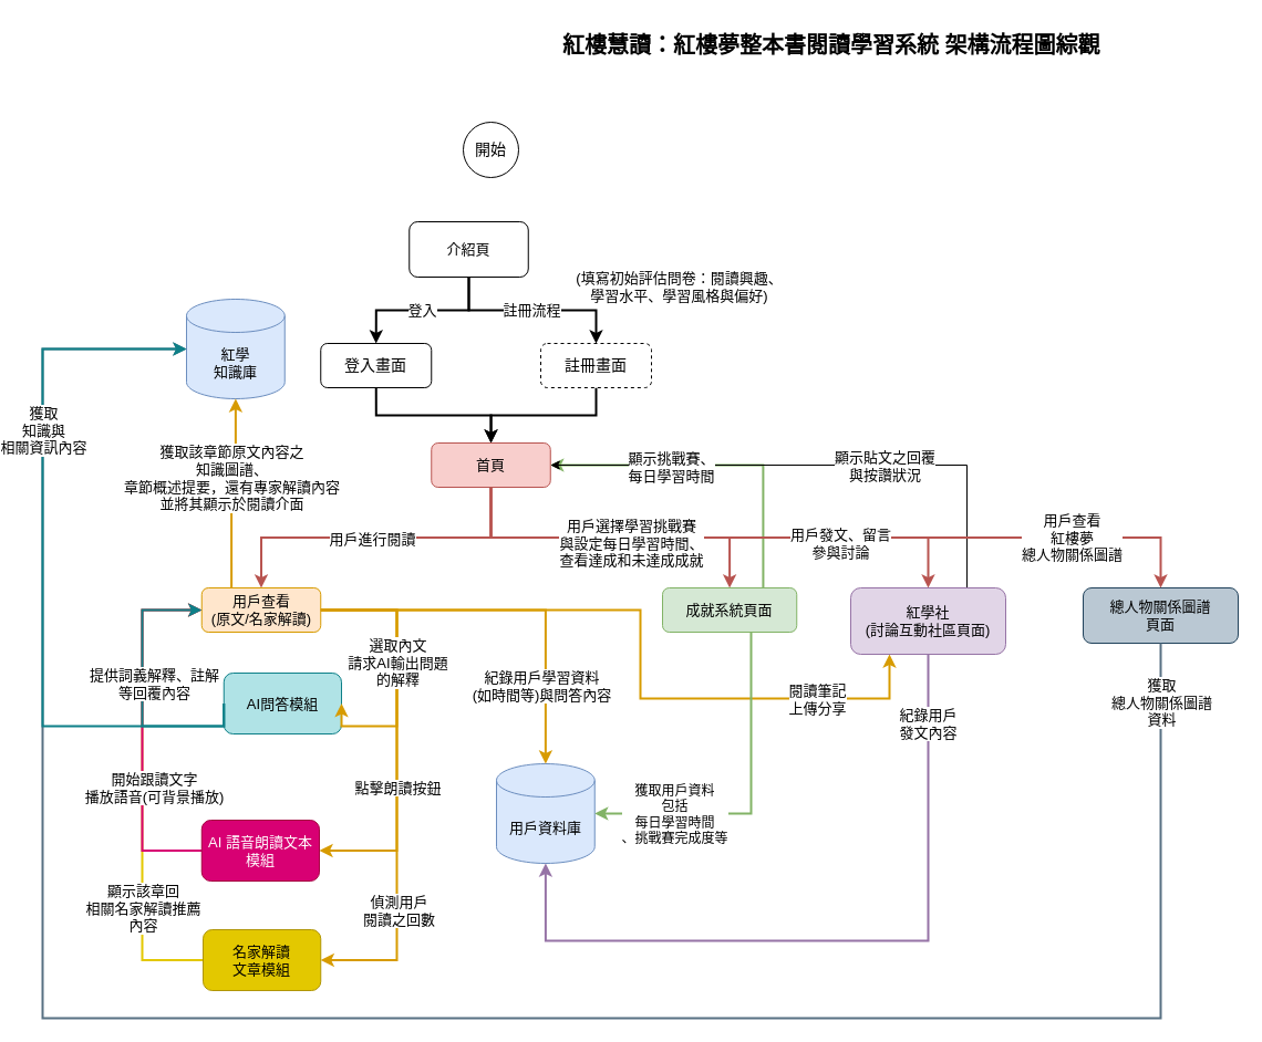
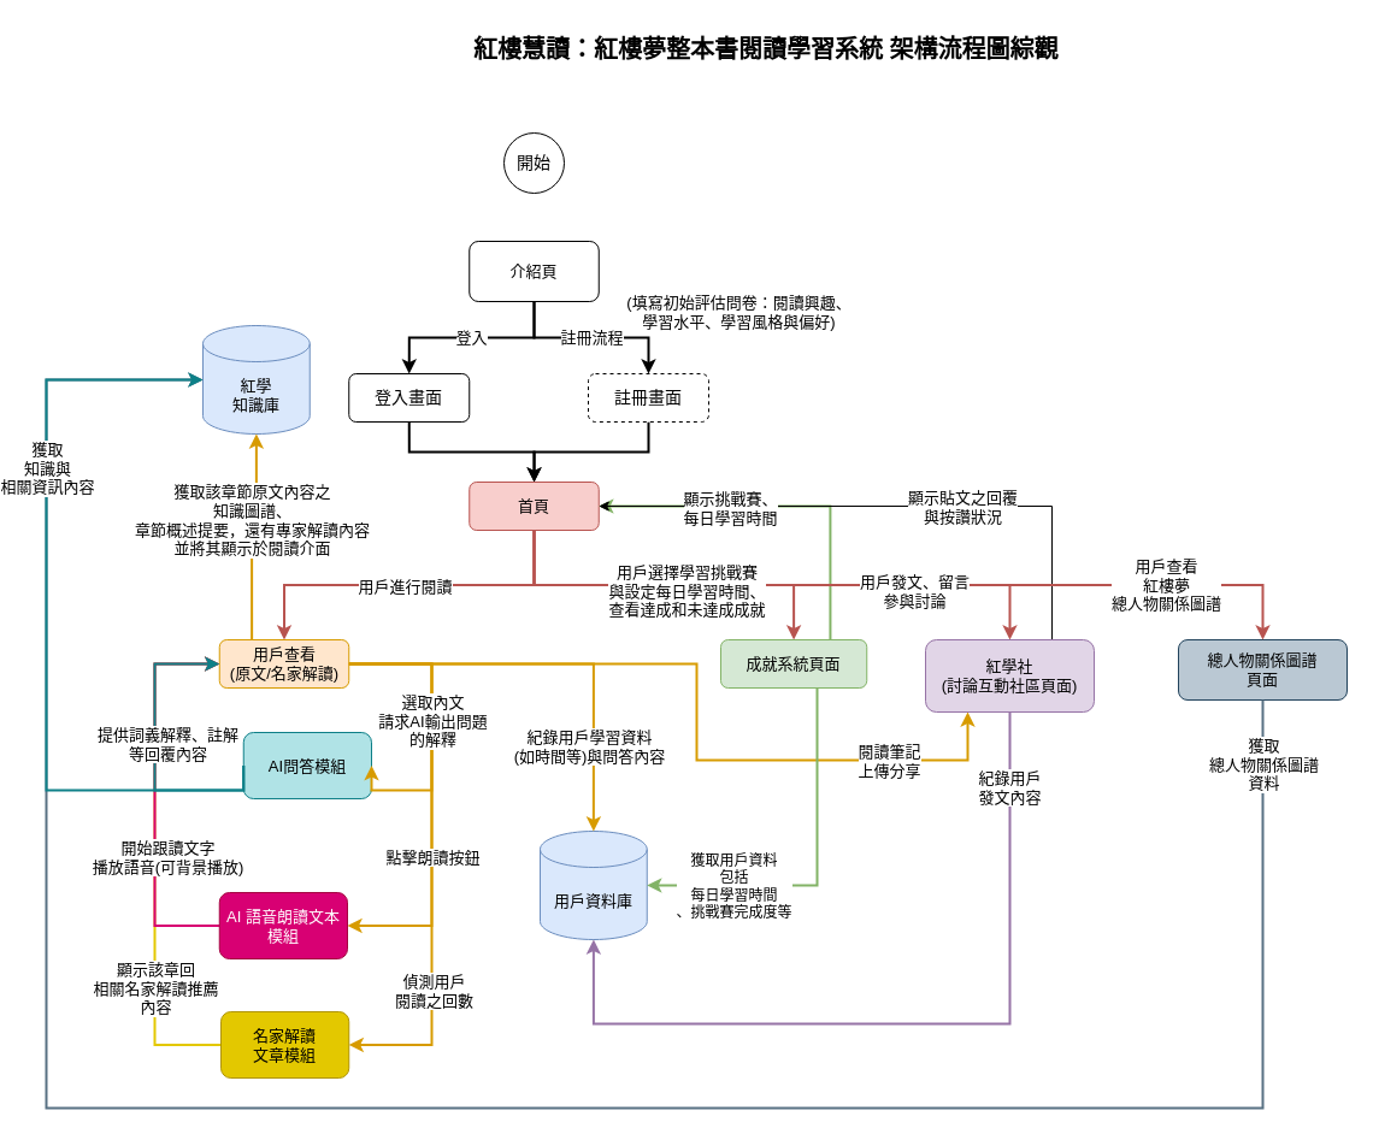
  <mxCell id="0" />
  <mxCell id="1" parent="0" />
  <mxCell id="2" style="edgeStyle=orthogonalEdgeStyle;rounded=0;orthogonalLoop=1;jettySize=auto;html=1;exitX=1;exitY=0.5;exitDx=0;exitDy=0;entryX=1;entryY=0.5;entryDx=0;entryDy=0;strokeColor=#d79b00;strokeWidth=2;" parent="1" source="27" target="55" edge="1"><mxGeometry relative="1" as="geometry"><Array as="points"><mxPoint x="340" y="551" /><mxPoint x="340" y="868" /></Array></mxGeometry></mxCell>
  <mxCell id="3" value="偵測用戶&lt;br style=&quot;font-size: 13px;&quot;&gt;閱讀之回數" style="edgeLabel;html=1;align=center;verticalAlign=middle;resizable=0;points=[];fontSize=13;" parent="2" vertex="1" connectable="0"><mxGeometry x="0.499" y="1" relative="1" as="geometry"><mxPoint as="offset" /></mxGeometry></mxCell>
  <mxCell id="4" style="edgeStyle=orthogonalEdgeStyle;rounded=0;orthogonalLoop=1;jettySize=auto;html=1;exitX=0;exitY=0.5;exitDx=0;exitDy=0;entryX=0;entryY=0.5;entryDx=0;entryDy=0;strokeColor=#e3c800;strokeWidth=2;" parent="1" source="55" target="27" edge="1"><mxGeometry relative="1" as="geometry"><Array as="points"><mxPoint x="110" y="868" /><mxPoint x="110" y="551" /></Array></mxGeometry></mxCell>
  <mxCell id="5" value="顯示該章回&lt;br style=&quot;font-size: 13px;&quot;&gt;相關名家解讀推薦&lt;br&gt;內容" style="edgeLabel;html=1;align=center;verticalAlign=middle;resizable=0;points=[];fontSize=13;" parent="4" vertex="1" connectable="0"><mxGeometry x="-0.563" relative="1" as="geometry"><mxPoint y="-9" as="offset" /></mxGeometry></mxCell>
  <mxCell id="6" value="開始" style="ellipse;whiteSpace=wrap;html=1;fontSize=14;" parent="1" vertex="1"><mxGeometry x="400" y="110" width="50" height="50" as="geometry" /></mxCell>
  <mxCell id="7" style="edgeStyle=orthogonalEdgeStyle;rounded=0;orthogonalLoop=1;jettySize=auto;html=1;exitX=0.5;exitY=1;exitDx=0;exitDy=0;entryX=0.5;entryY=0;entryDx=0;entryDy=0;strokeWidth=2;" parent="1" source="11" target="15" edge="1"><mxGeometry relative="1" as="geometry" /></mxCell>
  <mxCell id="8" value="登入" style="edgeLabel;html=1;align=center;verticalAlign=middle;resizable=0;points=[];fontSize=13;" parent="7" vertex="1" connectable="0"><mxGeometry x="0.02" y="-1" relative="1" as="geometry"><mxPoint as="offset" /></mxGeometry></mxCell>
  <mxCell id="9" style="edgeStyle=orthogonalEdgeStyle;rounded=0;orthogonalLoop=1;jettySize=auto;html=1;exitX=0.5;exitY=1;exitDx=0;exitDy=0;entryX=0.5;entryY=0;entryDx=0;entryDy=0;strokeWidth=2;" parent="1" source="11" target="13" edge="1"><mxGeometry relative="1" as="geometry" /></mxCell>
  <mxCell id="10" value="註冊流程" style="edgeLabel;html=1;align=center;verticalAlign=middle;resizable=0;points=[];fontSize=13;" parent="9" vertex="1" connectable="0"><mxGeometry x="-0.012" y="1" relative="1" as="geometry"><mxPoint as="offset" /></mxGeometry></mxCell>
- <mxCell id="11" value="介紹頁" style="rounded=1;whiteSpace=wrap;html=1;fontSize=13;" parent="1" vertex="1"><mxGeometry x="351.25" y="200" width="107.5" height="50" as="geometry" /></mxCell>
+ <mxCell id="11" value="介紹頁" style="rounded=1;whiteSpace=wrap;html=1;fontSize=13;" parent="1" vertex="1"><mxGeometry x="371.25" y="200" width="107.5" height="50" as="geometry" /></mxCell>
  <mxCell id="12" style="edgeStyle=orthogonalEdgeStyle;rounded=0;orthogonalLoop=1;jettySize=auto;html=1;exitX=0.5;exitY=1;exitDx=0;exitDy=0;entryX=0.5;entryY=0;entryDx=0;entryDy=0;strokeWidth=2;" parent="1" source="13" target="21" edge="1"><mxGeometry relative="1" as="geometry"><mxPoint x="450" y="400" as="targetPoint" /></mxGeometry></mxCell>
  <mxCell id="13" value="註冊畫面" style="rounded=1;whiteSpace=wrap;html=1;fontSize=14;dashed=1;" parent="1" vertex="1"><mxGeometry x="470" y="310" width="100" height="40" as="geometry" /></mxCell>
  <mxCell id="14" style="edgeStyle=orthogonalEdgeStyle;rounded=0;orthogonalLoop=1;jettySize=auto;html=1;exitX=0.5;exitY=1;exitDx=0;exitDy=0;strokeWidth=2;" parent="1" source="15" target="21" edge="1"><mxGeometry relative="1" as="geometry" /></mxCell>
  <mxCell id="15" value="登入畫面" style="rounded=1;whiteSpace=wrap;html=1;fontSize=14;" parent="1" vertex="1"><mxGeometry x="271.25" y="310" width="100" height="40" as="geometry" /></mxCell>
  <mxCell id="16" value="(填寫初始評估問卷：閱讀興趣、&lt;br&gt;學習水平、學習風格與偏好)" style="edgeLabel;html=1;align=center;verticalAlign=middle;resizable=0;points=[];fontSize=13;" parent="1" vertex="1" connectable="0"><mxGeometry x="620" y="270" as="geometry"><mxPoint x="-26" y="-12" as="offset" /></mxGeometry></mxCell>
  <mxCell id="17" style="edgeStyle=orthogonalEdgeStyle;rounded=0;orthogonalLoop=1;jettySize=auto;html=1;exitX=0.5;exitY=1;exitDx=0;exitDy=0;entryX=0.5;entryY=0;entryDx=0;entryDy=0;fillColor=#f8cecc;strokeColor=#b85450;strokeWidth=2;" parent="1" source="21" target="27" edge="1"><mxGeometry relative="1" as="geometry" /></mxCell>
  <mxCell id="18" value="用戶進行閱讀" style="edgeLabel;html=1;align=center;verticalAlign=middle;resizable=0;points=[];fontSize=13;" parent="17" vertex="1" connectable="0"><mxGeometry x="0.023" y="1" relative="1" as="geometry"><mxPoint as="offset" /></mxGeometry></mxCell>
  <mxCell id="19" style="edgeStyle=orthogonalEdgeStyle;rounded=0;orthogonalLoop=1;jettySize=auto;html=1;exitX=0.5;exitY=1;exitDx=0;exitDy=0;entryX=0.5;entryY=0;entryDx=0;entryDy=0;fillColor=#f8cecc;strokeColor=#b85450;strokeWidth=2;" parent="1" source="21" target="31" edge="1"><mxGeometry relative="1" as="geometry" /></mxCell>
  <mxCell id="20" style="edgeStyle=orthogonalEdgeStyle;rounded=0;orthogonalLoop=1;jettySize=auto;html=1;exitX=0.5;exitY=1;exitDx=0;exitDy=0;entryX=0.5;entryY=0;entryDx=0;entryDy=0;fillColor=#f8cecc;strokeColor=#b85450;strokeWidth=2;" parent="1" source="21" target="41" edge="1"><mxGeometry relative="1" as="geometry" /></mxCell>
  <mxCell id="21" value="首頁" style="rounded=1;whiteSpace=wrap;html=1;fontSize=13;fillColor=#f8cecc;strokeColor=#b85450;" parent="1" vertex="1"><mxGeometry x="371.25" y="400" width="107.5" height="40" as="geometry" /></mxCell>
  <mxCell id="22" value="AI問答模組" style="rounded=1;whiteSpace=wrap;html=1;fontSize=13;fillColor=#b0e3e6;strokeColor=#0e8088;" parent="1" vertex="1"><mxGeometry x="183.75" y="608" width="106.25" height="55" as="geometry" /></mxCell>
  <mxCell id="23" style="edgeStyle=orthogonalEdgeStyle;rounded=0;orthogonalLoop=1;jettySize=auto;html=1;exitX=1;exitY=0.5;exitDx=0;exitDy=0;entryX=0.25;entryY=1;entryDx=0;entryDy=0;fillColor=#ffe6cc;strokeColor=#d79b00;strokeWidth=2;" parent="1" source="27" target="41" edge="1"><mxGeometry relative="1" as="geometry"><Array as="points"><mxPoint x="560" y="551" /><mxPoint x="560" y="631" /><mxPoint x="785" y="631" /></Array></mxGeometry></mxCell>
  <mxCell id="24" value="閱讀筆記&lt;br style=&quot;font-size: 13px;&quot;&gt;上傳分享" style="edgeLabel;html=1;align=center;verticalAlign=middle;resizable=0;points=[];fontSize=13;" parent="23" vertex="1" connectable="0"><mxGeometry x="0.658" y="-4" relative="1" as="geometry"><mxPoint x="3" y="-4" as="offset" /></mxGeometry></mxCell>
  <mxCell id="25" style="edgeStyle=orthogonalEdgeStyle;rounded=0;orthogonalLoop=1;jettySize=auto;html=1;exitX=1;exitY=0.5;exitDx=0;exitDy=0;entryX=1;entryY=0.5;entryDx=0;entryDy=0;strokeColor=#d79b00;strokeWidth=2;" parent="1" source="27" target="52" edge="1"><mxGeometry relative="1" as="geometry"><Array as="points"><mxPoint x="340" y="551" /><mxPoint x="340" y="769" /></Array></mxGeometry></mxCell>
  <mxCell id="26" value="&lt;span style=&quot;font-size: 13px;&quot;&gt;點擊朗讀按鈕&lt;/span&gt;" style="edgeLabel;html=1;align=center;verticalAlign=middle;resizable=0;points=[];" parent="25" vertex="1" connectable="0"><mxGeometry x="0.392" relative="1" as="geometry"><mxPoint y="-19" as="offset" /></mxGeometry></mxCell>
  <mxCell id="27" value="用戶查看&lt;br&gt;(原文/名家解讀)" style="rounded=1;whiteSpace=wrap;html=1;fontSize=13;fillColor=#ffe6cc;strokeColor=#d79b00;" parent="1" vertex="1"><mxGeometry x="163.75" y="531" width="107.5" height="40" as="geometry" /></mxCell>
  <mxCell id="28" value="紅學&lt;br style=&quot;font-size: 13px;&quot;&gt;知識庫" style="shape=cylinder3;whiteSpace=wrap;html=1;boundedLbl=1;backgroundOutline=1;size=15;fontSize=13;fillColor=#dae8fc;strokeColor=#6c8ebf;" parent="1" vertex="1"><mxGeometry x="150" y="270" width="88.75" height="90" as="geometry" /></mxCell>
  <mxCell id="29" value="用戶資料庫" style="shape=cylinder3;whiteSpace=wrap;html=1;boundedLbl=1;backgroundOutline=1;size=15;fontSize=13;fillColor=#dae8fc;strokeColor=#6c8ebf;" parent="1" vertex="1"><mxGeometry x="430" y="690" width="88.75" height="90" as="geometry" /></mxCell>
  <mxCell id="30" style="edgeStyle=orthogonalEdgeStyle;rounded=0;orthogonalLoop=1;jettySize=auto;html=1;entryX=1;entryY=0.5;entryDx=0;entryDy=0;strokeWidth=2;strokeColor=#82B366;exitX=0.75;exitY=0;exitDx=0;exitDy=0;" parent="1" source="31" target="21" edge="1"><mxGeometry relative="1" as="geometry"><Array as="points"><mxPoint x="671" y="420" /></Array></mxGeometry></mxCell>
  <mxCell id="31" value="成就系統頁面" style="rounded=1;whiteSpace=wrap;html=1;fontSize=13;fillColor=#d5e8d4;strokeColor=#82b366;" parent="1" vertex="1"><mxGeometry x="580" y="531" width="121.25" height="40" as="geometry" /></mxCell>
  <mxCell id="32" style="edgeStyle=orthogonalEdgeStyle;rounded=0;orthogonalLoop=1;jettySize=auto;html=1;exitX=0.25;exitY=0;exitDx=0;exitDy=0;entryX=0.5;entryY=1;entryDx=0;entryDy=0;entryPerimeter=0;fillColor=#ffe6cc;strokeColor=#d79b00;strokeWidth=2;" parent="1" source="27" target="28" edge="1"><mxGeometry relative="1" as="geometry" /></mxCell>
  <mxCell id="33" value="獲取該章節原文內容之&lt;br style=&quot;font-size: 13px;&quot;&gt;知識圖譜、&lt;br style=&quot;font-size: 13px;&quot;&gt;章節概述提要，還有專家解讀內容&lt;br&gt;並將其顯示於閱讀介面" style="edgeLabel;html=1;align=center;verticalAlign=middle;resizable=0;points=[];fontSize=13;" parent="32" vertex="1" connectable="0"><mxGeometry x="0.177" y="4" relative="1" as="geometry"><mxPoint as="offset" /></mxGeometry></mxCell>
  <mxCell id="34" style="edgeStyle=orthogonalEdgeStyle;rounded=0;orthogonalLoop=1;jettySize=auto;html=1;entryX=1;entryY=0.5;entryDx=0;entryDy=0;entryPerimeter=0;fillColor=#d5e8d4;strokeColor=#82b366;strokeWidth=2;" parent="1" target="29" edge="1"><mxGeometry relative="1" as="geometry"><mxPoint x="660" y="571" as="sourcePoint" /><Array as="points"><mxPoint x="660" y="571" /><mxPoint x="660" y="684" /></Array></mxGeometry></mxCell>
  <mxCell id="35" value="獲取用戶資料&lt;br&gt;包括&lt;br&gt;每日學習時間&lt;br&gt;、挑戰賽完成度等" style="edgeLabel;html=1;align=center;verticalAlign=middle;resizable=0;points=[];fontSize=12;" parent="34" vertex="1" connectable="0"><mxGeometry x="0.358" relative="1" as="geometry"><mxPoint x="-27" as="offset" /></mxGeometry></mxCell>
  <mxCell id="36" style="edgeStyle=orthogonalEdgeStyle;rounded=0;orthogonalLoop=1;jettySize=auto;html=1;exitX=1;exitY=0.5;exitDx=0;exitDy=0;entryX=0.5;entryY=0;entryDx=0;entryDy=0;entryPerimeter=0;fillColor=#ffe6cc;strokeColor=#d79b00;strokeWidth=2;" parent="1" source="27" target="29" edge="1"><mxGeometry relative="1" as="geometry" /></mxCell>
  <mxCell id="37" value="紀錄用戶學習資料&lt;br style=&quot;font-size: 13px;&quot;&gt;(如時間等)與問答內容" style="edgeLabel;html=1;align=center;verticalAlign=middle;resizable=0;points=[];fontSize=13;" parent="36" vertex="1" connectable="0"><mxGeometry x="0.64" y="3" relative="1" as="geometry"><mxPoint x="-7" y="-9" as="offset" /></mxGeometry></mxCell>
  <mxCell id="38" style="edgeStyle=orthogonalEdgeStyle;rounded=0;orthogonalLoop=1;jettySize=auto;html=1;exitX=0.75;exitY=0;exitDx=0;exitDy=0;entryX=1;entryY=0.5;entryDx=0;entryDy=0;fontSize=13;" parent="1" source="41" target="21" edge="1"><mxGeometry relative="1" as="geometry"><Array as="points"><mxPoint x="855" y="420" /></Array></mxGeometry></mxCell>
  <mxCell id="39" value="顯示貼文之回覆&lt;br&gt;與按讚狀況" style="edgeLabel;html=1;align=center;verticalAlign=middle;resizable=0;points=[];fontSize=13;" parent="38" vertex="1" connectable="0"><mxGeometry x="-0.459" y="-3" relative="1" as="geometry"><mxPoint x="-54" y="3" as="offset" /></mxGeometry></mxCell>
  <mxCell id="40" value="&lt;span style=&quot;font-size: 13px;&quot;&gt;顯示挑戰賽、&lt;/span&gt;&lt;br style=&quot;font-size: 13px;&quot;&gt;&lt;span style=&quot;font-size: 13px;&quot;&gt;每日學習時間&lt;/span&gt;" style="edgeLabel;html=1;align=center;verticalAlign=middle;resizable=0;points=[];" parent="38" vertex="1" connectable="0"><mxGeometry x="0.554" y="1" relative="1" as="geometry"><mxPoint as="offset" /></mxGeometry></mxCell>
  <mxCell id="41" value="紅學社&lt;br&gt;(討論互動社區頁面)" style="rounded=1;whiteSpace=wrap;html=1;fontSize=13;fillColor=#e1d5e7;strokeColor=#9673a6;" parent="1" vertex="1"><mxGeometry x="750" y="531" width="140" height="60" as="geometry" /></mxCell>
  <mxCell id="42" style="edgeStyle=orthogonalEdgeStyle;rounded=0;orthogonalLoop=1;jettySize=auto;html=1;exitX=0.5;exitY=1;exitDx=0;exitDy=0;entryX=0.5;entryY=1;entryDx=0;entryDy=0;entryPerimeter=0;fillColor=#e1d5e7;strokeColor=#9673A6;strokeWidth=2;" parent="1" source="41" target="29" edge="1"><mxGeometry relative="1" as="geometry"><Array as="points"><mxPoint x="820" y="850" /><mxPoint x="474" y="850" /></Array></mxGeometry></mxCell>
  <mxCell id="43" value="紀錄用戶&lt;br style=&quot;font-size: 13px;&quot;&gt;發文內容" style="edgeLabel;html=1;align=center;verticalAlign=middle;resizable=0;points=[];fontSize=13;" parent="42" vertex="1" connectable="0"><mxGeometry x="-0.816" y="-1" relative="1" as="geometry"><mxPoint as="offset" /></mxGeometry></mxCell>
  <mxCell id="44" style="edgeStyle=orthogonalEdgeStyle;rounded=0;orthogonalLoop=1;jettySize=auto;html=1;exitX=0;exitY=0.5;exitDx=0;exitDy=0;entryX=0;entryY=0.5;entryDx=0;entryDy=0;strokeWidth=2;strokeColor=#d80073;" parent="1" source="52" target="27" edge="1"><mxGeometry relative="1" as="geometry"><Array as="points"><mxPoint x="110" y="769" /><mxPoint x="110" y="551" /></Array></mxGeometry></mxCell>
  <mxCell id="45" value="開始跟讀文字&lt;br style=&quot;font-size: 13px;&quot;&gt;播放語音(可背景播放)" style="edgeLabel;html=1;align=center;verticalAlign=middle;resizable=0;points=[];fontSize=13;fontStyle=0" parent="44" vertex="1" connectable="0"><mxGeometry x="-0.472" y="1" relative="1" as="geometry"><mxPoint x="11" y="-25" as="offset" /></mxGeometry></mxCell>
  <mxCell id="46" value="總人物關係圖譜&lt;br&gt;頁面" style="rounded=1;whiteSpace=wrap;html=1;fontSize=13;fillColor=#bac8d3;strokeColor=#23445d;" parent="1" vertex="1"><mxGeometry x="960" y="531" width="140" height="50" as="geometry" /></mxCell>
  <mxCell id="47" style="edgeStyle=orthogonalEdgeStyle;rounded=0;orthogonalLoop=1;jettySize=auto;html=1;exitX=0.5;exitY=1;exitDx=0;exitDy=0;entryX=0.5;entryY=0;entryDx=0;entryDy=0;fillColor=#f8cecc;strokeColor=#b85450;strokeWidth=2;" parent="1" source="21" target="46" edge="1"><mxGeometry relative="1" as="geometry"><mxPoint x="690" y="420" as="sourcePoint" /><mxPoint x="1085" y="480" as="targetPoint" /></mxGeometry></mxCell>
  <mxCell id="48" value="用戶查看&lt;br&gt;紅樓夢&lt;br&gt;總人物關係圖譜" style="edgeLabel;html=1;align=center;verticalAlign=middle;resizable=0;points=[];fontSize=13;" parent="47" vertex="1" connectable="0"><mxGeometry x="0.609" y="1" relative="1" as="geometry"><mxPoint x="10" y="1" as="offset" /></mxGeometry></mxCell>
  <mxCell id="49" value="&lt;span style=&quot;font-size: 13px;&quot;&gt;用戶選擇學習挑戰賽&lt;/span&gt;&lt;br style=&quot;font-size: 13px;&quot;&gt;&lt;span style=&quot;font-size: 13px;&quot;&gt;與設定每日學習時間、&lt;br&gt;查看&lt;/span&gt;&lt;span style=&quot;font-size: 13px;&quot;&gt;達成和未達成成就&lt;/span&gt;" style="edgeLabel;html=1;align=center;verticalAlign=middle;resizable=0;points=[];" parent="47" vertex="1" connectable="0"><mxGeometry x="-0.478" relative="1" as="geometry"><mxPoint x="-10" y="5" as="offset" /></mxGeometry></mxCell>
  <mxCell id="50" value="&lt;span style=&quot;font-size: 13px;&quot;&gt;用戶發文、留言&lt;/span&gt;&lt;br style=&quot;font-size: 13px;&quot;&gt;&lt;span style=&quot;font-size: 13px;&quot;&gt;參與討論&lt;/span&gt;" style="edgeLabel;html=1;align=center;verticalAlign=middle;resizable=0;points=[];" parent="47" vertex="1" connectable="0"><mxGeometry x="0.037" y="1" relative="1" as="geometry"><mxPoint y="6" as="offset" /></mxGeometry></mxCell>
- <mxCell id="51" value="&lt;b&gt;紅樓慧讀：紅樓夢整本書閱讀學習系統 架構流程圖綜觀&amp;nbsp;&lt;/b&gt;" style="text;html=1;align=center;verticalAlign=middle;resizable=0;points=[];autosize=1;strokeColor=none;fillColor=none;fontSize=20;" parent="1" vertex="1"><mxGeometry x="480" y="20" width="510" height="40" as="geometry" /></mxCell>
+ <mxCell id="51" value="&lt;b&gt;紅樓慧讀：紅樓夢整本書閱讀學習系統 架構流程圖綜觀&amp;nbsp;&lt;/b&gt;" style="text;html=1;align=center;verticalAlign=middle;resizable=0;points=[];autosize=1;strokeColor=none;fillColor=none;fontSize=20;" parent="1" vertex="1"><mxGeometry x="365" y="20" width="510" height="40" as="geometry" /></mxCell>
  <mxCell id="52" value="AI 語音朗讀文本模組" style="rounded=1;whiteSpace=wrap;html=1;fontSize=13;fillColor=#d80073;strokeColor=#A50040;fontColor=#ffffff;" parent="1" vertex="1"><mxGeometry x="163.75" y="741" width="106.25" height="55" as="geometry" /></mxCell>
  <mxCell id="53" style="edgeStyle=orthogonalEdgeStyle;rounded=0;orthogonalLoop=1;jettySize=auto;html=1;exitX=0.5;exitY=1;exitDx=0;exitDy=0;entryX=0;entryY=0.5;entryDx=0;entryDy=0;entryPerimeter=0;strokeColor=#587183;strokeWidth=2;" parent="1" source="46" target="28" edge="1"><mxGeometry relative="1" as="geometry"><Array as="points"><mxPoint x="1030" y="920" /><mxPoint x="20" y="920" /><mxPoint x="20" y="315" /></Array></mxGeometry></mxCell>
  <mxCell id="54" value="獲取&lt;br style=&quot;font-size: 13px;&quot;&gt;總人物關係圖譜&lt;br style=&quot;font-size: 13px;&quot;&gt;資料" style="edgeLabel;html=1;align=center;verticalAlign=middle;resizable=0;points=[];fontSize=13;" parent="53" vertex="1" connectable="0"><mxGeometry x="0.377" y="1" relative="1" as="geometry"><mxPoint x="1011" y="-200" as="offset" /></mxGeometry></mxCell>
  <mxCell id="55" value="名家解讀&lt;br&gt;文章模組" style="rounded=1;whiteSpace=wrap;html=1;fontSize=13;fillColor=#e3c800;strokeColor=#B09500;fontColor=#000000;" parent="1" vertex="1"><mxGeometry x="165" y="840" width="106.25" height="55" as="geometry" /></mxCell>
  <mxCell id="56" style="edgeStyle=orthogonalEdgeStyle;rounded=0;orthogonalLoop=1;jettySize=auto;html=1;exitX=0;exitY=0.5;exitDx=0;exitDy=0;entryX=0;entryY=0.5;entryDx=0;entryDy=0;entryPerimeter=0;fillColor=#b0e3e6;strokeColor=#0e8088;strokeWidth=2;" parent="1" source="22" target="28" edge="1"><mxGeometry relative="1" as="geometry"><mxPoint x="163.7" y="664.25" as="sourcePoint" /><mxPoint x="153.7" y="301" as="targetPoint" /><Array as="points"><mxPoint x="20" y="656" /><mxPoint x="20" y="315" /></Array></mxGeometry></mxCell>
  <mxCell id="57" value="&lt;span style=&quot;font-size: 13px;&quot;&gt;獲取&lt;/span&gt;&lt;br style=&quot;font-size: 13px;&quot;&gt;&lt;span style=&quot;font-size: 13px;&quot;&gt;知識與&lt;/span&gt;&lt;br style=&quot;font-size: 13px;&quot;&gt;&lt;span style=&quot;font-size: 13px;&quot;&gt;相關資訊內容&lt;/span&gt;" style="edgeLabel;html=1;align=center;verticalAlign=middle;resizable=0;points=[];" parent="56" vertex="1" connectable="0"><mxGeometry x="0.047" y="1" relative="1" as="geometry"><mxPoint x="1" y="-109" as="offset" /></mxGeometry></mxCell>
  <mxCell id="58" style="edgeStyle=orthogonalEdgeStyle;rounded=0;orthogonalLoop=1;jettySize=auto;html=1;exitX=0;exitY=0.5;exitDx=0;exitDy=0;entryX=0;entryY=0.5;entryDx=0;entryDy=0;fillColor=#b0e3e6;strokeColor=#0e8088;strokeWidth=2;" parent="1" source="22" target="27" edge="1"><mxGeometry relative="1" as="geometry"><Array as="points"><mxPoint x="110" y="656" /><mxPoint x="110" y="551" /></Array></mxGeometry></mxCell>
  <mxCell id="59" value="&lt;span style=&quot;font-size: 13px;&quot;&gt;提供詞義解釋、註解&lt;/span&gt;&lt;br style=&quot;font-size: 13px;&quot;&gt;&lt;span style=&quot;font-size: 13px;&quot;&gt;等回覆內容&lt;/span&gt;" style="edgeLabel;html=1;align=center;verticalAlign=middle;resizable=0;points=[];" parent="58" vertex="1" connectable="0"><mxGeometry x="0.053" y="-1" relative="1" as="geometry"><mxPoint x="9" as="offset" /></mxGeometry></mxCell>
  <mxCell id="60" style="edgeStyle=orthogonalEdgeStyle;rounded=0;orthogonalLoop=1;jettySize=auto;html=1;exitX=1;exitY=0.5;exitDx=0;exitDy=0;entryX=1;entryY=0.5;entryDx=0;entryDy=0;fillColor=#ffe6cc;strokeColor=#d79b00;strokeWidth=2;" parent="1" source="27" target="22" edge="1"><mxGeometry relative="1" as="geometry"><Array as="points"><mxPoint x="340" y="551" /><mxPoint x="340" y="656" /></Array></mxGeometry></mxCell>
  <mxCell id="61" value="&lt;span style=&quot;font-size: 13px;&quot;&gt;選取內文&lt;/span&gt;&lt;br style=&quot;font-size: 13px;&quot;&gt;&lt;span style=&quot;font-size: 13px;&quot;&gt;請求AI輸出問題&lt;/span&gt;&lt;br style=&quot;font-size: 13px;&quot;&gt;&lt;span style=&quot;font-size: 13px;&quot;&gt;的解釋&lt;/span&gt;" style="edgeLabel;html=1;align=center;verticalAlign=middle;resizable=0;points=[];" parent="60" vertex="1" connectable="0"><mxGeometry x="-0.052" relative="1" as="geometry"><mxPoint as="offset" /></mxGeometry></mxCell>
